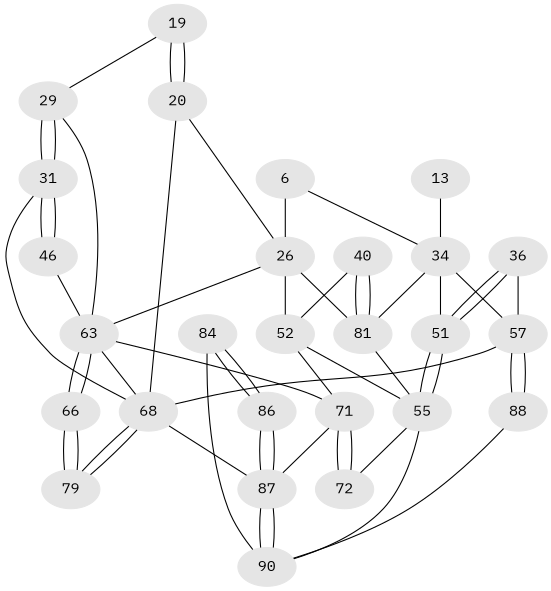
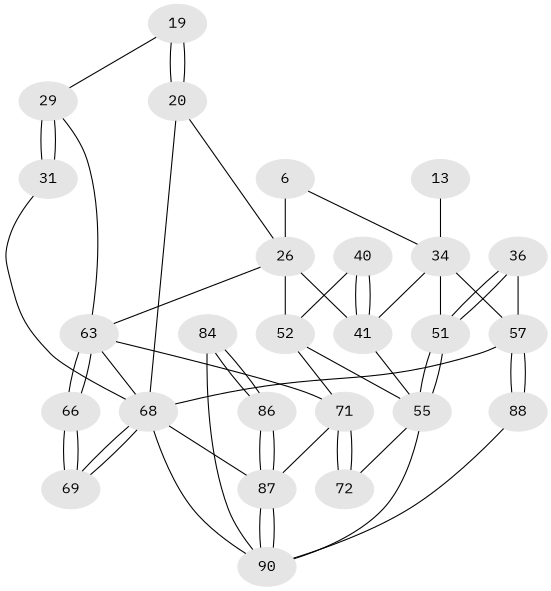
  graph {
    fontname="IBM Plex Mono"
    node [color=gray90 fontname="IBM Plex Mono" style=filled]
    edge [fontname="IBM Plex Mono"]
    n1 [label=6 super="+2"]
    26 [super="+25+24+18"]
    34 [super="+28"]
-   41 [super="+33+32" label=81]
+   41 [super="+33+32"]
    52 [super="+39+45"]
    63 [super="+48"]
    51 [super="+38+35+37"]
    57 [super="+11"]
    13
    20 [super="+15+14"]
    19
    29 [super="+23"]
    68 [super="+67+62"]
    31 [super="+22+21"]
-   69 [label=79]
+   69
    87 [super="+77+79"]
    90 [super="+89+85"]
    55 [super="+54"]
    71 [super="+70+64"]
    66 [super="+65"]
-   46
    88 [super="+81+75+56"]
    36
    40
    72 [super="+61"]
    84
    86 [super="+82+83"]
    n1 -- 26 [weight=2]
    n1 -- 34
    26 -- 41
    26 -- 52 [weight=2]
    26 -- 63
    34 -- 41 [weight=2]
    34 -- 51 [weight=2]
    34 -- 57
    41 -- 55
    52 -- 55
    52 -- 71
    63 -- 68
    63 -- 71 [weight=2]
    63 -- 66 [weight=2]
    63 -- 66
    51 -- 55 [weight=2]
    51 -- 55
    57 -- 68 [weight=2]
    57 -- 88 [weight=2]
    57 -- 88
    13 -- 34 [weight=3]
    20 -- 26 [weight=2]
    20 -- 68
    19 -- 20 [weight=2]
    19 -- 20
    19 -- 29
    29 -- 63
    29 -- 31 [weight=2]
    29 -- 31
    68 -- 69
    68 -- 69
    68 -- 87
+   68 -- 90
    31 -- 68
-   31 -- 46 [weight=2]
-   31 -- 46
    87 -- 90 [weight=2]
    87 -- 90
    55 -- 90
    55 -- 72 [weight=2]
    71 -- 87 [weight=3]
    71 -- 72 [weight=2]
    71 -- 72
    66 -- 69 [weight=2]
    66 -- 69
-   46 -- 63
    88 -- 90 [weight=2]
    36 -- 51 [weight=2]
    36 -- 51
    36 -- 57
    40 -- 41 [weight=2]
    40 -- 41
    40 -- 52
    84 -- 90
    84 -- 86 [weight=2]
    84 -- 86
    86 -- 87 [weight=3]
    86 -- 87
  }
